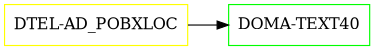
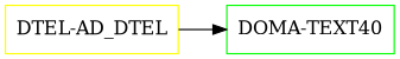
  digraph {
    rankdir=LR
    node [shape=box]
-   "DTEL-AD_POBXLOC" [color=yellow]
+   "DTEL-AD_POBXLOC" [color=yellow label="DTEL-AD_DTEL"]
    "DOMA-TEXT40" [color=green]
    "DTEL-AD_POBXLOC" -> "DOMA-TEXT40"
  }
